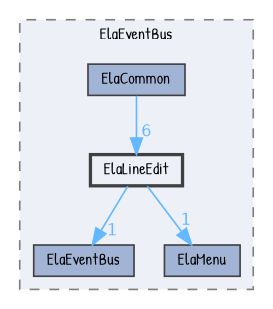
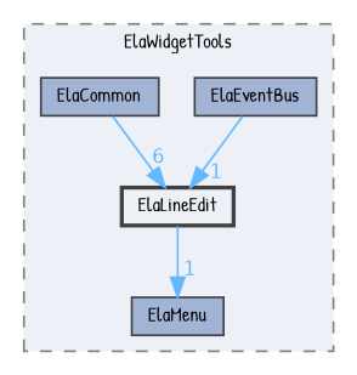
  digraph {
    compound=true
    fontname="Patrick Hand"
    node [color=grey25 fillcolor="#a2b4d6" fontname="Patrick Hand" fontsize=10 shape=box style=filled]
    edge [color=steelblue1 fontcolor=steelblue1 fontname="Patrick Hand" fontsize=10 headlabel=1 labeldistance=1.5 labelfontname=Helvetica labelfontsize=10]
    n1 [height=0.2 label=ElaEventBus width=0.4]
    n2 [height=0.2 label=ElaMenu width=0.4]
    n3 [height=0.2 label=ElaCommon width=0.4]
    n4 [fillcolor="#edf0f7" height=0.2 label=ElaLineEdit style="filled,bold" width=0.4]
    subgraph cluster_1 {
      bgcolor="#edf0f7"
      fontsize=10
-     label=ElaEventBus
+     label=ElaWidgetTools
      pencolor=grey50
      style="filled,dashed"
      n1
      n2
      n3
      n4
    }
    n3 -> n4 [headlabel=6]
-   n4 -> n1
+   n1 -> n4
    n4 -> n2
  }
